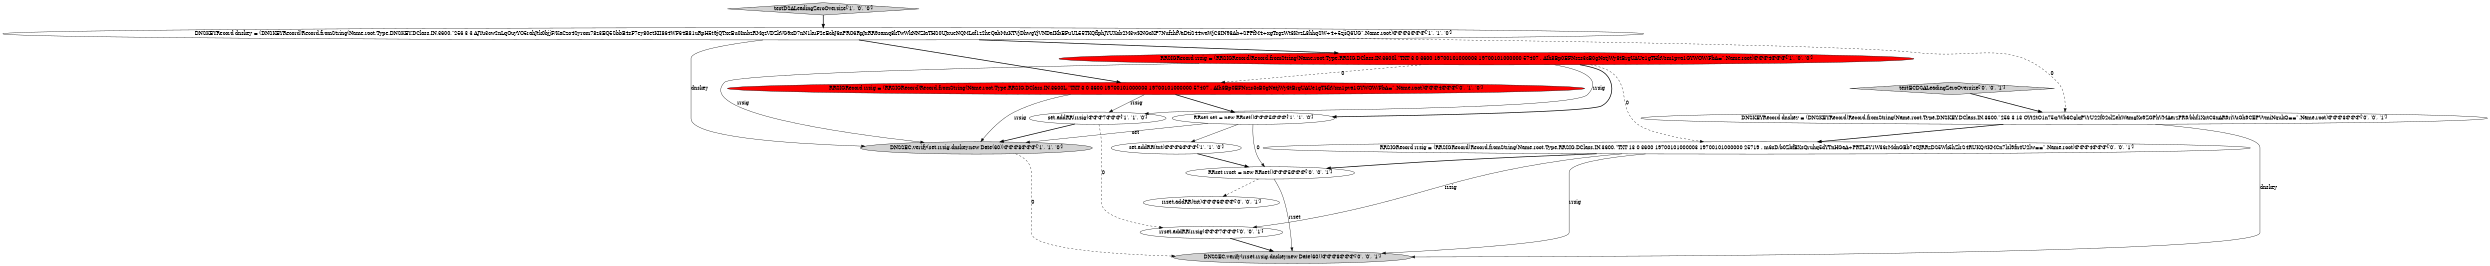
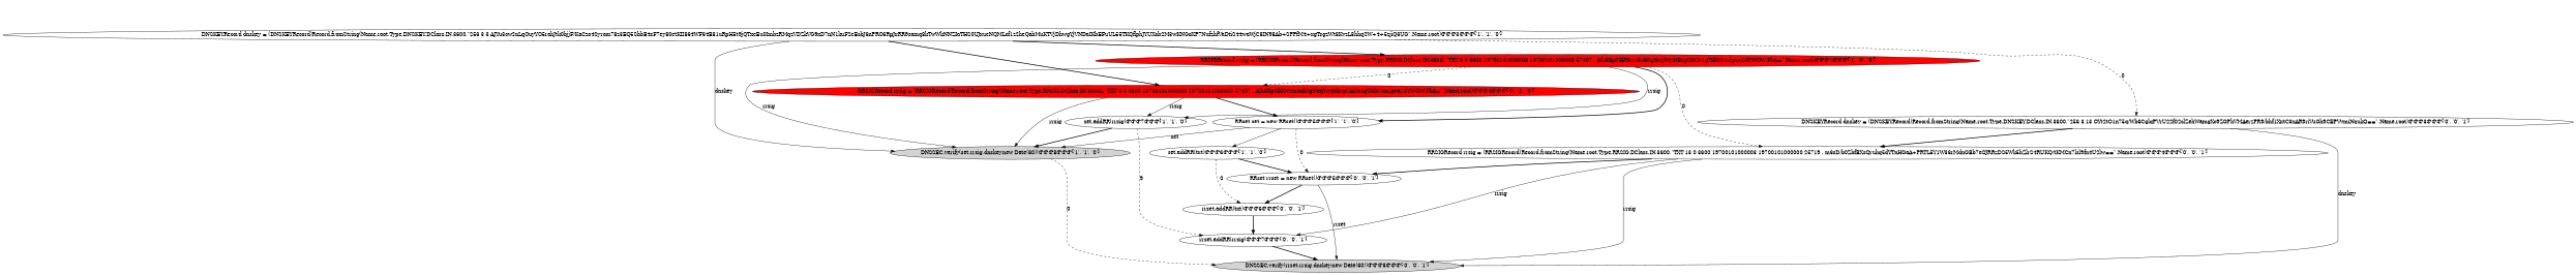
  digraph {
    node [fillcolor=white shape=ellipse style=filled]
    edge [style=bold]
    n1 [fillcolor=lightgray label="DNSSEC.verify(set,rrsig,dnskey,new Date(60))@@@8@@@['1', '1', '0']"]
    n2 [fillcolor=lightgray label="DNSSEC.verify(rrset,rrsig,dnskey,new Date(60))@@@8@@@['0', '0', '1']"]
    n3 [label="rrset.addRR(txt)@@@6@@@['0', '0', '1']"]
    n4 [label="rrset.addRR(rrsig)@@@7@@@['0', '0', '1']"]
    n5 [label="set.addRR(rrsig)@@@7@@@['1', '1', '0']"]
    n6 [label="RRSIGRecord rrsig = (RRSIGRecord)Record.fromString(Name.root,Type.RRSIG,DClass.IN,3600,\"TXT 13 0 3600 19700101000003 19700101000000 25719 . m6sD/b0ZbfBXsQruhq5dYTnHGaA+PRTL5Y1W36rMdnGBb7eOJRRzDS5Wk5hZlrS4RUKQ/tKMCn7lsl9fn4U2lw==\",Name.root)@@@4@@@['0', '0', '1']"]
    n7 [label="RRset rrset = new RRset()@@@5@@@['0', '0', '1']"]
    n8 [fillcolor=red label="RRSIGRecord rrsig = (RRSIGRecord)Record.fromString(Name.root,Type.RRSIG,DClass.IN,3600L,\"TXT 3 0 3600 19700101000003 19700101000000 57407 . AIh8Bp0EFNszs3cB0gNatjWy8tBrgUAUe1gTHkVsm1pva1GYWOW/FbA=\",Name.root)@@@4@@@['0', '1', '0']"]
    n9 [label="RRset set = new RRset()@@@5@@@['1', '1', '0']"]
    n10 [label="set.addRR(txt)@@@6@@@['1', '1', '0']"]
    n11 [label="DNSKEYRecord dnskey = (DNSKEYRecord)Record.fromString(Name.root,Type.DNSKEY,DClass.IN,3600,\"256 3 13 OYt2tO1n75q/Wb6CglqPVrU22f02clZehWamgXc9ZGPhVMAerzPR9/bhf1XxtC3xAR9riVuGh9CEPVvmiNqukQ==\",Name.root)@@@3@@@['0', '0', '1']"]
    n12 [label="DNSKEYRecord dnskey = (DNSKEYRecord)Record.fromString(Name.root,Type.DNSKEY,DClass.IN,3600,\"256 3 3 AJYu3cw2nLqOuyYO5rahJtk0bjjF/KaCzo4Syrom78z3EQ5SbbB4sF7ey80etKII864WF64B81uRpH5t9jQTxeEu0ImbzRMqzVDZkVG9xD7nN1kuF2eEcbJ6nPRO6RpJxRR9samq8kTwWkNNZIaTHS0UJxueNQMLcf1z2heQabMuKTVjDhwgYjVNDaIKbEFuUL55TKQflphJYUXcb2M3wKNGoXP7NufzhfVaDtiS44waWjC8IN98Ab+SPPfM4+xgTsgzWt8KvzL8hhqSW+4+5zjiQ6UG\",Name.root)@@@3@@@['1', '1', '0']"]
    n13 [fillcolor=red label="RRSIGRecord rrsig = (RRSIGRecord)Record.fromString(Name.root,Type.RRSIG,DClass.IN,3600l,\"TXT 3 0 3600 19700101000003 19700101000000 57407 . AIh8Bp0EFNszs3cB0gNatjWy8tBrgUAUe1gTHkVsm1pva1GYWOW/FbA=\",Name.root)@@@4@@@['1', '0', '0']"]
-   n14 [fillcolor=lightgray label="testECDSALeadingZeroOversize['0', '0', '1']" shape=diamond]
-   n15 [fillcolor=lightgray label="testDSALeadingZeroOversize['1', '0', '0']" shape=diamond]
    n1 -> n2 [label=0 style=dashed]
+   n3 -> n4
    n4 -> n2
    n5 -> n1
-   n5 -> n4 [label=0 style=dashed]
+   n5 -> n4 [label=9 style=dashed]
    n6 -> n2 [label=rrsig style=solid]
    n6 -> n4 [label=rrsig style=solid]
    n6 -> n7
    n7 -> n2 [label=rrset style=solid]
-   n7 -> n3 [style=dashed]
+   n7 -> n3
    n8 -> n1 [label=rrsig style=solid]
    n8 -> n5 [label=rrsig style=solid]
    n8 -> n9
    n9 -> n1 [label=set style=solid]
-   n9 -> n7 [label=0 style=solid]
+   n9 -> n7 [label=0 style=dashed]
    n9 -> n10 [style=solid]
+   n10 -> n3 [label=0 style=dashed]
    n10 -> n7
    n11 -> n2 [label=dnskey style=solid]
    n11 -> n6
    n12 -> n1 [label=dnskey style=solid]
    n12 -> n8
    n12 -> n11 [label=0 style=dashed]
    n12 -> n13
    n13 -> n1 [label=rrsig style=solid]
    n13 -> n5 [label=rrsig style=solid]
    n13 -> n6 [label=0 style=dashed]
    n13 -> n8 [label=0 style=dashed]
    n13 -> n9
-   n14 -> n11
-   n15 -> n12
  }
